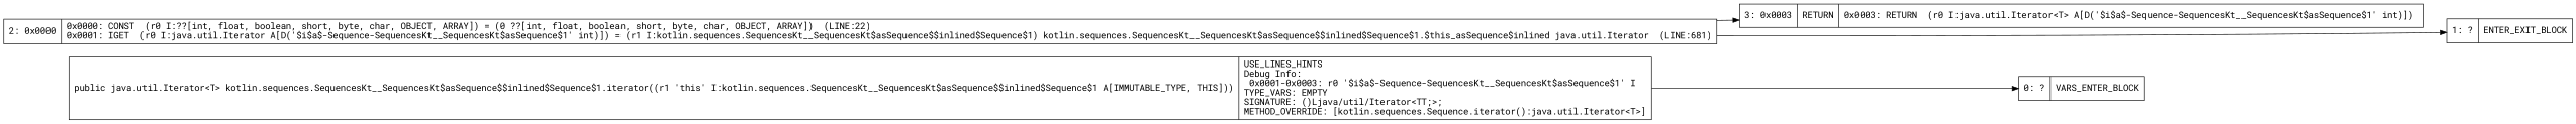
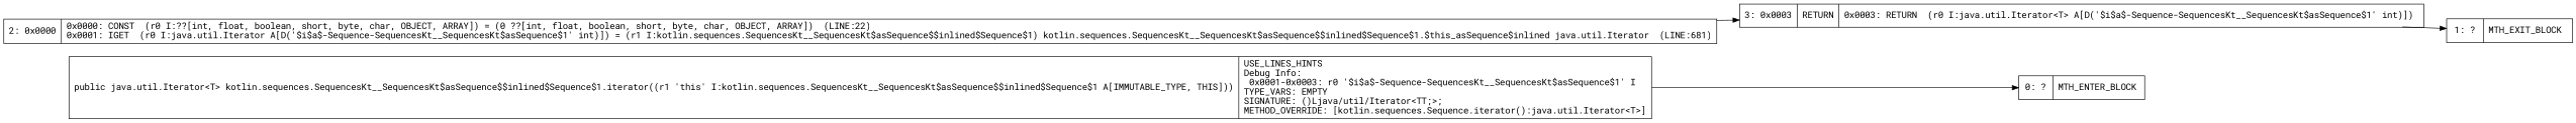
  digraph {
    fontname="Roboto Mono"
    rankdir=LR
    node [fontname="Roboto Mono" shape=record]
    edge [fontname="Roboto Mono"]
-   n1 [label="{0\:\ ?|VARS_ENTER_BLOCK\l}"]
+   n1 [label="{0\:\ ?|MTH_ENTER_BLOCK\l}"]
    n2 [label="{2\:\ 0x0000|0x0000: CONST  (r0 I:??[int, float, boolean, short, byte, char, OBJECT, ARRAY]) = (0 ??[int, float, boolean, short, byte, char, OBJECT, ARRAY])  (LINE:22)\l0x0001: IGET  (r0 I:java.util.Iterator A[D('$i$a$\-Sequence\-SequencesKt__SequencesKt$asSequence$1' int)]) = (r1 I:kotlin.sequences.SequencesKt__SequencesKt$asSequence$$inlined$Sequence$1) kotlin.sequences.SequencesKt__SequencesKt$asSequence$$inlined$Sequence$1.$this_asSequence$inlined java.util.Iterator  (LINE:681)\l}"]
    n3 [label="{3\:\ 0x0003|RETURN\l|0x0003: RETURN  (r0 I:java.util.Iterator\<T\> A[D('$i$a$\-Sequence\-SequencesKt__SequencesKt$asSequence$1' int)]) \l}"]
-   n4 [label="{1\:\ ?|ENTER_EXIT_BLOCK\l}"]
+   n4 [label="{1\:\ ?|MTH_EXIT_BLOCK\l}"]
    n5 [label="{public java.util.Iterator\<T\> kotlin.sequences.SequencesKt__SequencesKt$asSequence$$inlined$Sequence$1.iterator((r1 'this' I:kotlin.sequences.SequencesKt__SequencesKt$asSequence$$inlined$Sequence$1 A[IMMUTABLE_TYPE, THIS]))  | USE_LINES_HINTS\lDebug Info:\l  0x0001\-0x0003: r0 '$i$a$\-Sequence\-SequencesKt__SequencesKt$asSequence$1' I\lTYPE_VARS: EMPTY\lSIGNATURE: ()Ljava\/util\/Iterator\<TT;\>;\lMETHOD_OVERRIDE: [kotlin.sequences.Sequence.iterator():java.util.Iterator\<T\>]\l}"]
    n2 -> n3
-   n2 -> n4
+   n3 -> n4
    n5 -> n1
  }
